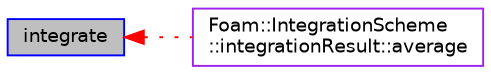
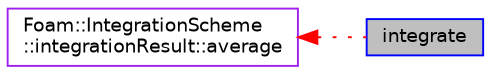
  digraph {
    rankdir=LR
    node [fontname=Helvetica fontsize=10 shape=record]
    n1 [color=blue fillcolor=grey75 fontcolor=black height=0.2 label=integrate style=filled width=0.4]
    n2 [color=purple height=0.2 label="Foam::IntegrationScheme\l::integrationResult::average" width=0.4]
-   n1 -> n2 [color=red dir=back fontname=Helvetica fontsize=10 labelfontname=Helvetica labelfontsize=10 style=dotted]
+   n2 -> n1 [color=red dir=back fontname=Helvetica fontsize=10 labelfontname=Helvetica labelfontsize=10 style=dotted]
  }
